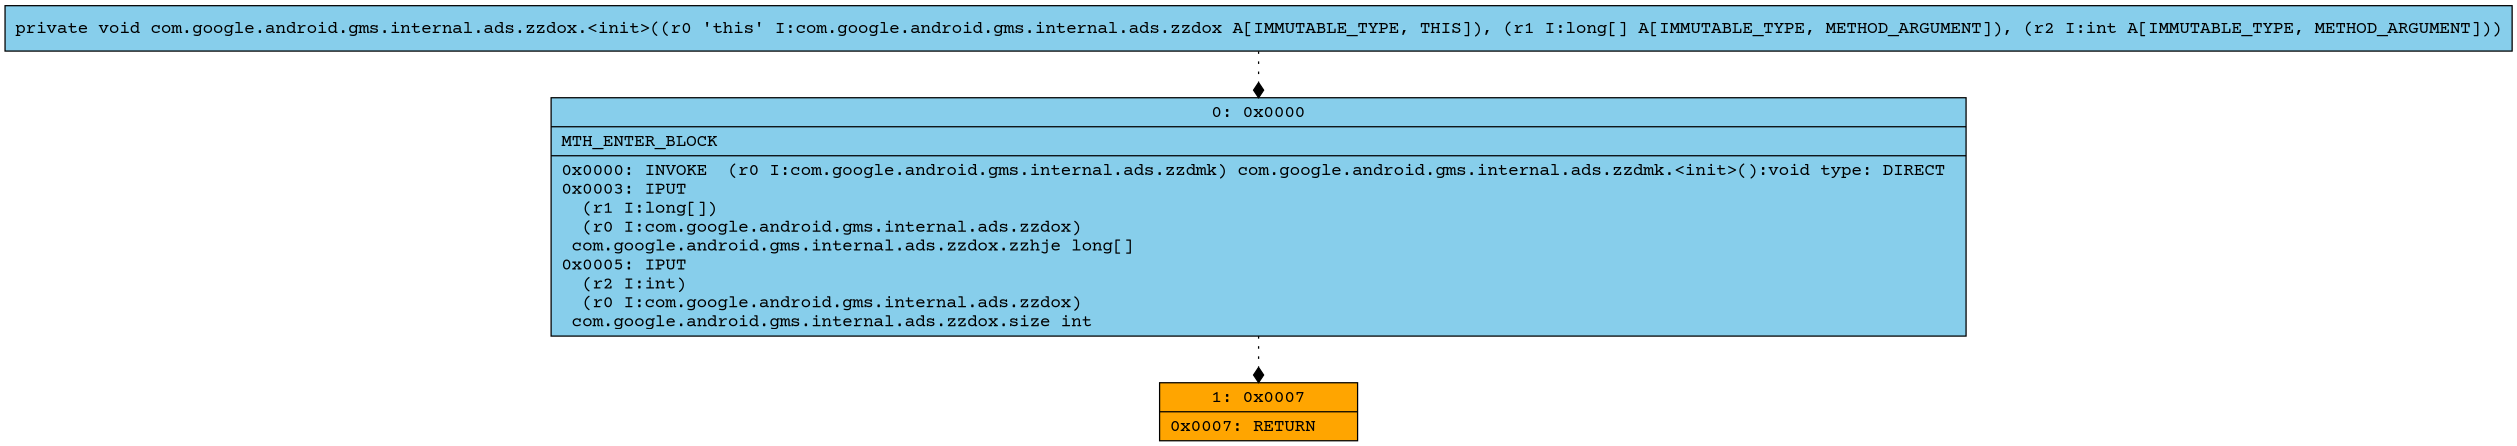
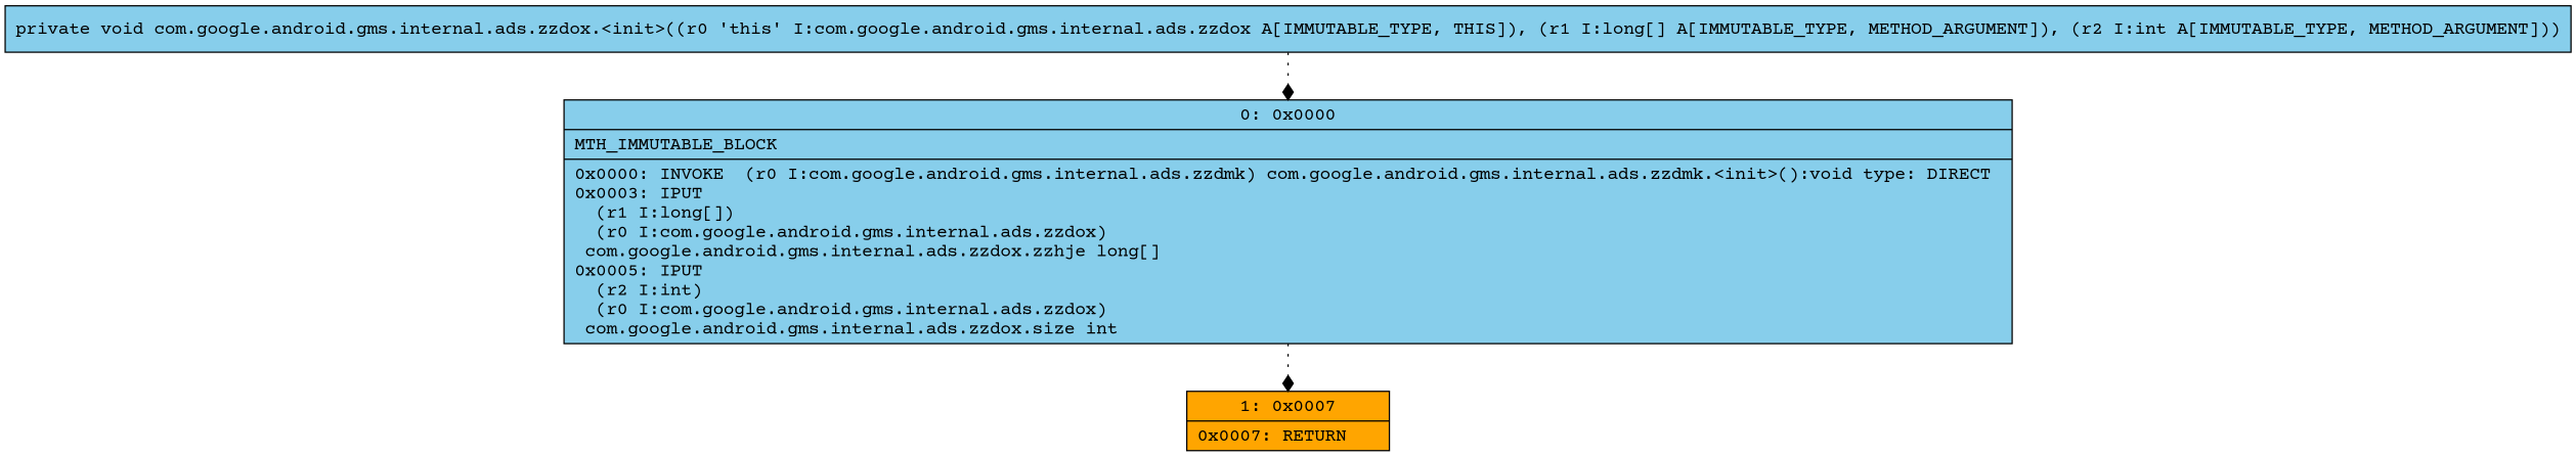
  digraph {
    fontname="Courier Prime"
    node [shape=record style=filled fillcolor=skyblue fontname="Courier Prime"]
    edge [style=dotted arrowhead=diamond fontname="Courier Prime"]
-   n1 [label="{0\:\ 0x0000|MTH_ENTER_BLOCK\l|0x0000: INVOKE  (r0 I:com.google.android.gms.internal.ads.zzdmk) com.google.android.gms.internal.ads.zzdmk.\<init\>():void type: DIRECT \l0x0003: IPUT  \l  (r1 I:long[])\l  (r0 I:com.google.android.gms.internal.ads.zzdox)\l com.google.android.gms.internal.ads.zzdox.zzhje long[] \l0x0005: IPUT  \l  (r2 I:int)\l  (r0 I:com.google.android.gms.internal.ads.zzdox)\l com.google.android.gms.internal.ads.zzdox.size int \l}"]
+   n1 [label="{0\:\ 0x0000|MTH_IMMUTABLE_BLOCK\l|0x0000: INVOKE  (r0 I:com.google.android.gms.internal.ads.zzdmk) com.google.android.gms.internal.ads.zzdmk.\<init\>():void type: DIRECT \l0x0003: IPUT  \l  (r1 I:long[])\l  (r0 I:com.google.android.gms.internal.ads.zzdox)\l com.google.android.gms.internal.ads.zzdox.zzhje long[] \l0x0005: IPUT  \l  (r2 I:int)\l  (r0 I:com.google.android.gms.internal.ads.zzdox)\l com.google.android.gms.internal.ads.zzdox.size int \l}"]
    n2 [label="{1\:\ 0x0007|0x0007: RETURN   \l}" fillcolor=orange]
    n3 [label="{private void com.google.android.gms.internal.ads.zzdox.\<init\>((r0 'this' I:com.google.android.gms.internal.ads.zzdox A[IMMUTABLE_TYPE, THIS]), (r1 I:long[] A[IMMUTABLE_TYPE, METHOD_ARGUMENT]), (r2 I:int A[IMMUTABLE_TYPE, METHOD_ARGUMENT])) }"]
    n1 -> n2
    n3 -> n1
  }
